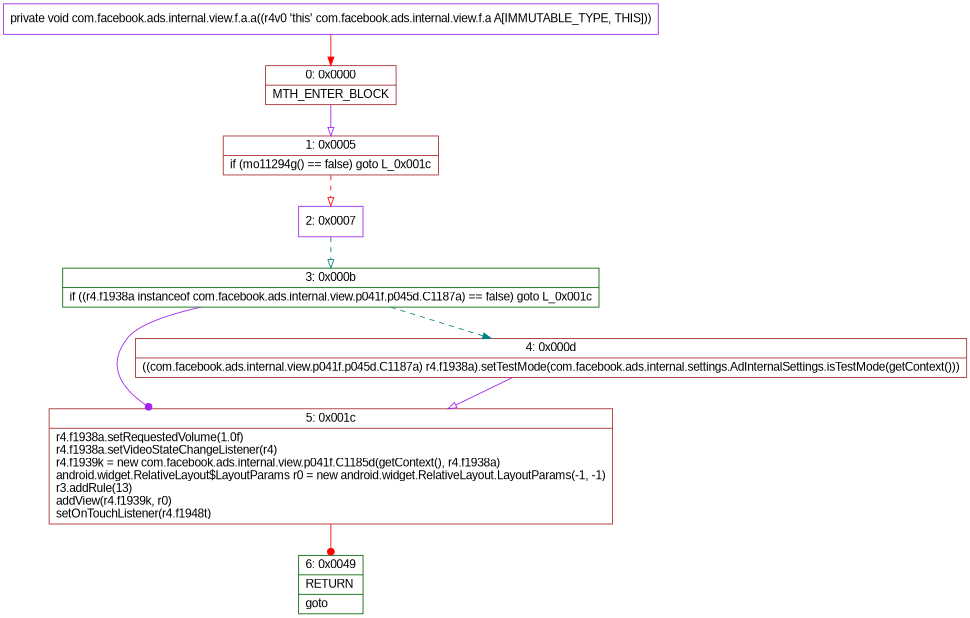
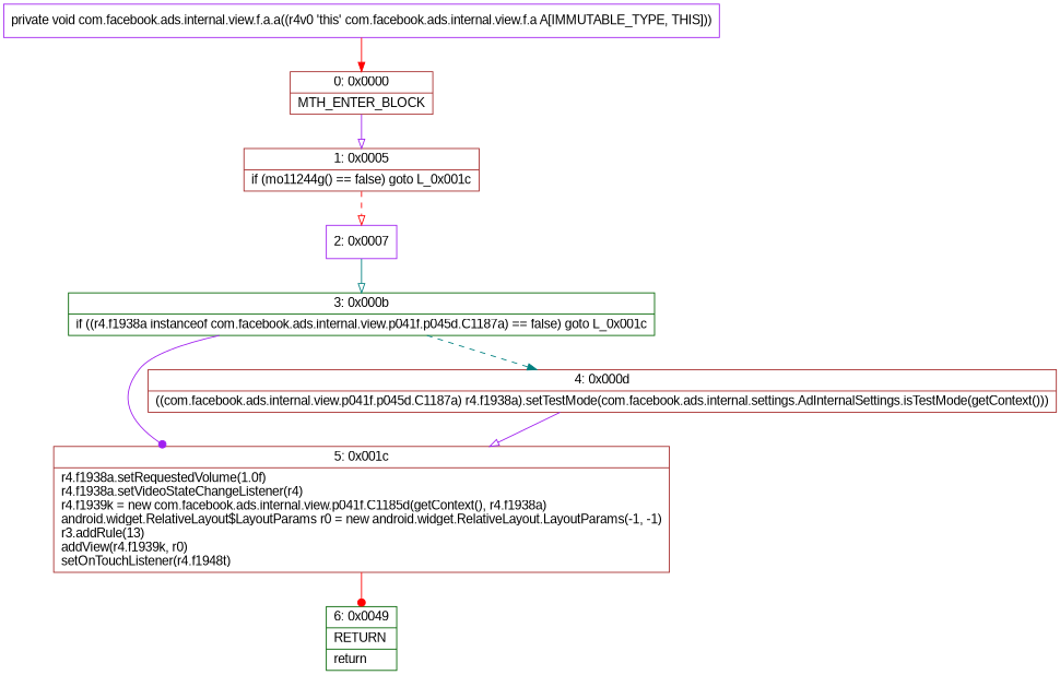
  digraph {
    fontname="Liberation Sans"
    node [color=brown fontname="Liberation Sans" shape=record]
    edge [arrowhead=onormal color=purple fontname="Liberation Sans"]
    n1 [label="{0\:\ 0x0000|MTH_ENTER_BLOCK\l}"]
-   n2 [label="{1\:\ 0x0005|if (mo11294g() == false) goto L_0x001c\l}"]
+   n2 [label="{1\:\ 0x0005|if (mo11244g() == false) goto L_0x001c\l}"]
    n3 [color=purple label="{2\:\ 0x0007}"]
    n4 [color=darkgreen label="{3\:\ 0x000b|if ((r4.f1938a instanceof com.facebook.ads.internal.view.p041f.p045d.C1187a) == false) goto L_0x001c\l}"]
    n5 [label="{5\:\ 0x001c|r4.f1938a.setRequestedVolume(1.0f)\lr4.f1938a.setVideoStateChangeListener(r4)\lr4.f1939k = new com.facebook.ads.internal.view.p041f.C1185d(getContext(), r4.f1938a)\landroid.widget.RelativeLayout$LayoutParams r0 = new android.widget.RelativeLayout.LayoutParams(\-1, \-1)\lr3.addRule(13)\laddView(r4.f1939k, r0)\lsetOnTouchListener(r4.f1948t)\l}"]
-   n6 [color=darkgreen label="{6\:\ 0x0049|RETURN\l|goto\l}"]
+   n6 [color=darkgreen label="{6\:\ 0x0049|RETURN\l|return\l}"]
    n7 [label="{4\:\ 0x000d|((com.facebook.ads.internal.view.p041f.p045d.C1187a) r4.f1938a).setTestMode(com.facebook.ads.internal.settings.AdInternalSettings.isTestMode(getContext()))\l}"]
    n8 [color=purple label="{private void com.facebook.ads.internal.view.f.a.a((r4v0 'this' com.facebook.ads.internal.view.f.a A[IMMUTABLE_TYPE, THIS])) }"]
    n1 -> n2
    n2 -> n3 [color=red style=dashed]
-   n3 -> n4 [color=teal style=dashed]
+   n3 -> n4 [color=teal]
    n4 -> n5 [arrowhead=dot]
    n4 -> n7 [arrowhead=normal color=teal style=dashed]
    n5 -> n6 [arrowhead=dot color=red]
    n7 -> n5
    n8 -> n1 [arrowhead=normal color=red]
  }
